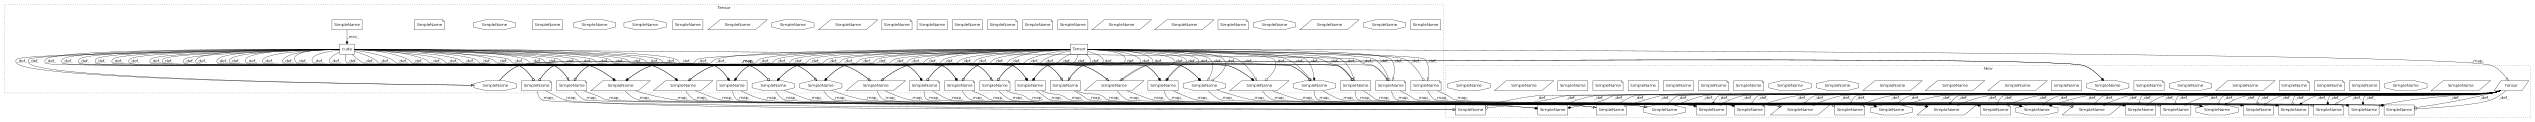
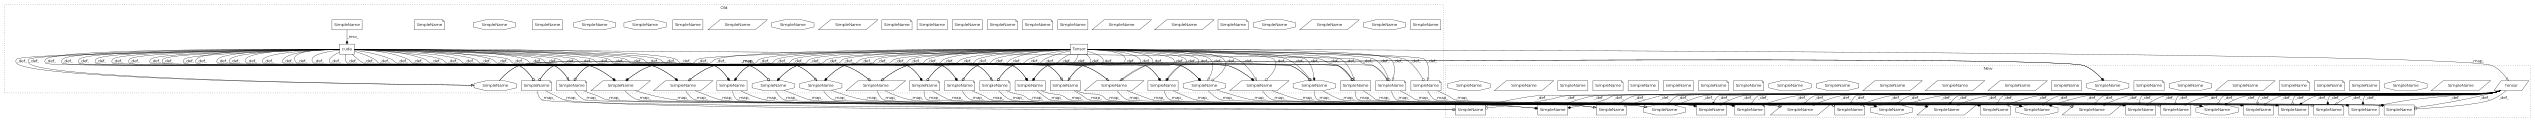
  digraph {
    fontname=Montserrat
    node [a=42 l=7 s=6720 shape=box fontname=Montserrat]
    edge [arrowhead=odot fontname=Montserrat]
    n1 [a=32 l="7,1" label=Tensor s="5931,5944"]
    n2 [l=8 label=SimpleName]
    n3 [l=8 label=SimpleName shape=note]
    n4 [label=SimpleName s=6177 shape=octagon]
    n5 [label=SimpleName s=6177 shape=note]
    n6 [l=6 label=SimpleName s=6846 shape=parallelogram]
    n7 [l=6 label=SimpleName s=6846 shape=note]
    n8 [label=SimpleName s=7331 shape=octagon]
    n9 [label=SimpleName s=7331]
    n10 [a=32 l=6 label=cuda s=5807]
    n11 [l=6 label=SimpleName s=5918 shape=note]
    n12 [l=6 label=SimpleName s=5918 shape=note]
    n13 [label=SimpleName s=6652 shape=parallelogram]
    n14 [label=SimpleName s=6652 shape=note]
    n15 [l=8 label=SimpleName s=7102 shape=parallelogram]
    n16 [l=8 label=SimpleName s=7102 shape=parallelogram]
    n17 [label=SimpleName s=5777]
    n18 [label=SimpleName s=5777 shape=octagon]
    n19 [label=SimpleName s=6057 shape=note]
    n20 [label=SimpleName s=6057 shape=note]
    n21 [label=SimpleName s=6686 shape=note]
    n22 [label=SimpleName s=6686]
    n23 [label=SimpleName s=6788]
    n24 [label=SimpleName s=6788 shape=parallelogram]
    n25 [l=8 label=SimpleName s=7441]
    n26 [l=8 label=SimpleName s=7441]
    n27 [label=SimpleName s=7481 shape=note]
    n28 [label=SimpleName s=7481 shape=parallelogram]
    n29 [l=8 label=SimpleName s=6922 shape=parallelogram]
    n30 [l=8 label=SimpleName s=6922 shape=parallelogram]
    n31 [label=SimpleName s=6992 shape=octagon]
    n32 [label=SimpleName s=6992 shape=octagon]
    n33 [label=SimpleName s=6618 shape=parallelogram]
    n34 [label=SimpleName s=6618]
    n35 [label=SimpleName s=7142]
    n36 [label=SimpleName s=7142 shape=octagon]
    n37 [label=SimpleName s=6324 shape=octagon]
    n38 [label=SimpleName s=6324 shape=octagon]
    n39 [l=9 label=SimpleName s=7029 shape=octagon]
    n40 [l=9 label=SimpleName s=7029 shape=parallelogram]
    n41 [l=8 label=SimpleName s=7261]
    n42 [l=8 label=SimpleName s=7261 shape=octagon]
    n43 [l=9 label=SimpleName s=7368 shape=octagon]
    n44 [l=9 label=SimpleName s=7368]
    n45 [label=SimpleName s=6471 shape=note]
    n46 [label=SimpleName s=6471 shape=note]
    n47 [label=SimpleName l="" s=""]
    n48 [a=32 l="7,1" label=Tensor s="5917,5930" shape=parallelogram]
    n49 [l=8 label=SimpleName s=6723 shape=parallelogram]
    n50 [l=8 label=SimpleName s=6723 shape=note]
    n51 [label=SimpleName s=6180 shape=octagon]
    n52 [label=SimpleName s=6180 shape=octagon]
    n53 [l=6 label=SimpleName s=6849]
    n54 [l=6 label=SimpleName s=6849]
    n55 [label=SimpleName s=7334 shape=note]
    n56 [label=SimpleName s=7334]
    n57 [l=6 label=SimpleName s=5904 shape=note]
    n58 [l=6 label=SimpleName s=5904]
    n59 [label=SimpleName s=6655 shape=parallelogram]
    n60 [label=SimpleName s=6655 shape=parallelogram]
    n61 [l=8 label=SimpleName s=7105 shape=octagon]
    n62 [l=8 label=SimpleName s=7105 shape=octagon]
    n63 [label=SimpleName s=5770 shape=note]
    n64 [label=SimpleName s=5770 shape=octagon]
    n65 [label=SimpleName s=6068]
    n66 [label=SimpleName s=6068]
    n67 [label=SimpleName s=6689 shape=parallelogram]
    n68 [label=SimpleName s=6689]
    n69 [label=SimpleName s=6791 shape=parallelogram]
    n70 [label=SimpleName s=6791]
    n71 [l=8 label=SimpleName s=7444 shape=parallelogram]
    n72 [l=8 label=SimpleName s=7444 shape=octagon]
    n73 [label=SimpleName s=7484 shape=octagon]
    n74 [label=SimpleName s=7484 shape=note]
    n75 [l=8 label=SimpleName s=6925 shape=octagon]
    n76 [l=8 label=SimpleName s=6925 shape=note]
    n77 [label=SimpleName s=6995 shape=note]
    n78 [label=SimpleName s=6995 shape=note]
    n79 [label=SimpleName s=6621 shape=note]
    n80 [label=SimpleName s=6621 shape=parallelogram]
    n81 [label=SimpleName s=7145]
    n82 [label=SimpleName s=7145 shape=parallelogram]
    n83 [label=SimpleName s=6327]
    n84 [label=SimpleName s=6327 shape=octagon]
    n85 [l=9 label=SimpleName s=7032 shape=note]
    n86 [l=9 label=SimpleName s=7032]
    n87 [l=8 label=SimpleName s=7264]
    n88 [l=8 label=SimpleName s=7264]
    n89 [l=9 label=SimpleName s=7371 shape=parallelogram]
    n90 [l=9 label=SimpleName s=7371 shape=note]
    n91 [label=SimpleName s=6474 shape=octagon]
    n92 [label=SimpleName s=6474]
    subgraph cluster_1 {
-     label=Tensor
+     label=Old
      style=dotted
      n1
      n2
      n3
      n4
      n5
      n6
      n7
      n8
      n9
      n10
      n11
      n12
      n13
      n14
      n15
      n16
      n17
      n18
      n19
      n20
      n21
      n22
      n23
      n24
      n25
      n26
      n27
      n28
      n29
      n30
      n31
      n32
      n33
      n34
      n35
      n36
      n37
      n38
      n39
      n40
      n41
      n42
      n43
      n44
      n45
      n46
      n47
    }
    subgraph cluster_2 {
      label=New
      style=dotted
      n48
      n49
      n50
      n51
      n52
      n53
      n54
      n55
      n56
      n57
      n58
      n59
      n60
      n61
      n62
      n63
      n64
      n65
      n66
      n67
      n68
      n69
      n70
      n71
      n72
      n73
      n74
      n75
      n76
      n77
      n78
      n79
      n80
      n81
      n82
      n83
      n84
      n85
      n86
      n87
      n88
      n89
      n90
      n91
      n92
    }
    n1 -> n3 [label=_def_]
    n1 -> n3 [label=_def_]
    n1 -> n5 [label=_def_]
    n1 -> n5 [label=_def_]
    n1 -> n7 [label=_def_]
    n1 -> n7 [label=_def_]
    n1 -> n9 [label=_def_ arrowhead=onormal]
    n1 -> n9 [label=_def_ arrowhead=diamond]
    n1 -> n12 [label=_def_ arrowhead=onormal]
    n1 -> n12 [label=_def_]
    n1 -> n14 [label=_def_ arrowhead=onormal]
    n1 -> n14 [label=_def_]
    n1 -> n16 [label=_def_ arrowhead=onormal]
    n1 -> n16 [label=_def_]
    n1 -> n20 [label=_def_ arrowhead=onormal]
    n1 -> n20 [label=_def_]
    n1 -> n22 [label=_def_ arrowhead=diamond]
    n1 -> n22 [label=_def_]
    n1 -> n24 [label=_def_ arrowhead=onormal]
    n1 -> n24 [label=_def_ arrowhead=onormal]
    n1 -> n26 [label=_def_ arrowhead=diamond]
    n1 -> n26 [label=_def_]
    n1 -> n28 [label=_def_]
    n1 -> n28 [label=_def_ arrowhead=diamond]
    n1 -> n30 [label=_def_ arrowhead=onormal]
    n1 -> n30 [label=_def_]
    n1 -> n32 [label=_def_ arrowhead=onormal]
    n1 -> n32 [label=_def_ arrowhead=diamond]
    n1 -> n34 [label=_def_ arrowhead=onormal]
    n1 -> n34 [label=_def_ arrowhead=onormal]
    n1 -> n36 [label=_def_ arrowhead=diamond]
    n1 -> n36 [label=_def_ arrowhead=onormal]
    n1 -> n38 [label=_def_ arrowhead=onormal]
    n1 -> n38 [label=_def_]
    n1 -> n40 [label=_def_]
    n1 -> n40 [label=_def_ arrowhead=onormal]
    n1 -> n42 [label=_def_]
    n1 -> n42 [label=_def_ arrowhead=diamond]
    n1 -> n44 [label=_def_ arrowhead=onormal]
    n1 -> n44 [label=_def_]
    n1 -> n46 [label=_def_]
    n1 -> n46 [label=_def_ arrowhead=onormal]
    n1 -> n48 [label=_map_ arrowhead=onormal]
    n3 -> n50 [label=_map_ arrowhead=diamond]
    n3 -> n50 [label=_map_]
    n5 -> n52 [label=_map_]
    n5 -> n52 [label=_map_ arrowhead=diamond]
    n7 -> n54 [label=_map_ arrowhead=onormal]
    n7 -> n54 [label=_map_]
    n9 -> n56 [label=_map_ arrowhead=diamond]
    n9 -> n56 [label=_map_]
    n10 -> n3 [label=_def_ arrowhead=onormal]
    n10 -> n3 [label=_def_ arrowhead=onormal]
    n10 -> n5 [label=_def_]
    n10 -> n5 [label=_def_ arrowhead=diamond]
    n10 -> n7 [label=_def_]
    n10 -> n7 [label=_def_]
    n10 -> n9 [label=_def_ arrowhead=onormal]
    n10 -> n9 [label=_def_ arrowhead=diamond]
    n10 -> n14 [label=_def_ arrowhead=diamond]
    n10 -> n14 [label=_def_]
    n10 -> n16 [label=_def_ arrowhead=diamond]
    n10 -> n16 [label=_def_ arrowhead=onormal]
    n10 -> n18 [label=_def_ arrowhead=onormal]
    n10 -> n18 [label=_def_ arrowhead=onormal]
    n10 -> n20 [label=_def_ arrowhead=onormal]
    n10 -> n20 [label=_def_ arrowhead=onormal]
    n10 -> n22 [label=_def_ arrowhead=diamond]
    n10 -> n22 [label=_def_]
    n10 -> n24 [label=_def_ arrowhead=onormal]
    n10 -> n24 [label=_def_ arrowhead=onormal]
    n10 -> n26 [label=_def_ arrowhead=diamond]
    n10 -> n26 [label=_def_ arrowhead=diamond]
    n10 -> n28 [label=_def_]
    n10 -> n28 [label=_def_ arrowhead=diamond]
    n10 -> n30 [label=_def_]
    n10 -> n30 [label=_def_ arrowhead=onormal]
    n10 -> n32 [label=_def_]
    n10 -> n32 [label=_def_]
    n10 -> n34 [label=_def_ arrowhead=onormal]
    n10 -> n34 [label=_def_ arrowhead=onormal]
    n10 -> n36 [label=_def_ arrowhead=onormal]
    n10 -> n36 [label=_def_ arrowhead=onormal]
    n10 -> n38 [label=_def_ arrowhead=diamond]
    n10 -> n38 [label=_def_ arrowhead=diamond]
    n10 -> n40 [label=_def_ arrowhead=onormal]
    n10 -> n40 [label=_def_ arrowhead=diamond]
    n10 -> n42 [label=_def_]
    n10 -> n42 [label=_def_]
    n10 -> n44 [label=_def_]
    n10 -> n44 [label=_def_]
    n10 -> n46 [label=_def_]
    n10 -> n46 [label=_def_ arrowhead=onormal]
    n12 -> n58 [label=_map_ arrowhead=diamond]
    n12 -> n58 [label=_map_ arrowhead=diamond]
    n14 -> n60 [label=_map_ arrowhead=diamond]
    n14 -> n60 [label=_map_]
    n16 -> n62 [label=_map_ arrowhead=onormal]
    n16 -> n62 [label=_map_ arrowhead=onormal]
    n18 -> n64 [label=_map_]
    n18 -> n64 [label=_map_ arrowhead=diamond]
    n20 -> n66 [label=_map_ arrowhead=diamond]
    n20 -> n66 [label=_map_]
    n22 -> n68 [label=_map_ arrowhead=onormal]
    n22 -> n68 [label=_map_]
    n24 -> n70 [label=_map_ arrowhead=onormal]
    n24 -> n70 [label=_map_ arrowhead=diamond]
    n26 -> n72 [label=_map_ arrowhead=diamond]
    n26 -> n72 [label=_map_ arrowhead=onormal]
    n28 -> n74 [label=_map_ arrowhead=onormal]
    n28 -> n74 [label=_map_ arrowhead=onormal]
    n30 -> n76 [label=_map_]
    n30 -> n76 [label=_map_]
    n32 -> n78 [label=_map_ arrowhead=diamond]
    n32 -> n78 [label=_map_]
    n34 -> n80 [label=_map_]
    n34 -> n80 [label=_map_]
    n36 -> n82 [label=_map_]
    n36 -> n82 [label=_map_ arrowhead=onormal]
    n38 -> n84 [label=_map_ arrowhead=diamond]
    n38 -> n84 [label=_map_ arrowhead=onormal]
    n40 -> n86 [label=_map_ arrowhead=diamond]
    n40 -> n86 [label=_map_ arrowhead=onormal]
    n42 -> n88 [label=_map_ arrowhead=onormal]
    n42 -> n88 [label=_map_ arrowhead=diamond]
    n44 -> n90 [label=_map_ arrowhead=onormal]
    n44 -> n90 [label=_map_]
    n46 -> n92 [label=_map_]
    n46 -> n92 [label=_map_ arrowhead=diamond]
    n47 -> n10 [label=_recv_ arrowhead=diamond]
    n48 -> n50 [label=_def_]
    n48 -> n50 [label=_def_]
    n48 -> n52 [label=_def_ arrowhead=onormal]
    n48 -> n52 [label=_def_ arrowhead=onormal]
    n48 -> n54 [label=_def_]
    n48 -> n54 [label=_def_]
    n48 -> n56 [label=_def_ arrowhead=diamond]
    n48 -> n56 [label=_def_]
    n48 -> n58 [label=_def_]
    n48 -> n58 [label=_def_]
    n48 -> n60 [label=_def_ arrowhead=diamond]
    n48 -> n60 [label=_def_]
    n48 -> n62 [label=_def_]
    n48 -> n62 [label=_def_ arrowhead=onormal]
    n48 -> n66 [label=_def_ arrowhead=onormal]
    n48 -> n66 [label=_def_ arrowhead=diamond]
    n48 -> n68 [label=_def_]
    n48 -> n68 [label=_def_]
    n48 -> n70 [label=_def_]
    n48 -> n70 [label=_def_]
    n48 -> n72 [label=_def_]
    n48 -> n72 [label=_def_ arrowhead=diamond]
    n48 -> n74 [label=_def_ arrowhead=diamond]
    n48 -> n74 [label=_def_ arrowhead=onormal]
    n48 -> n76 [label=_def_ arrowhead=onormal]
    n48 -> n76 [label=_def_]
    n48 -> n78 [label=_def_]
    n48 -> n78 [label=_def_]
    n48 -> n80 [label=_def_]
    n48 -> n80 [label=_def_ arrowhead=diamond]
    n48 -> n82 [label=_def_ arrowhead=onormal]
    n48 -> n82 [label=_def_]
    n48 -> n84 [label=_def_]
    n48 -> n84 [label=_def_ arrowhead=diamond]
    n48 -> n86 [label=_def_ arrowhead=onormal]
    n48 -> n86 [label=_def_]
    n48 -> n88 [label=_def_]
    n48 -> n88 [label=_def_ arrowhead=diamond]
    n48 -> n90 [label=_def_ arrowhead=diamond]
    n48 -> n90 [label=_def_ arrowhead=onormal]
    n48 -> n92 [label=_def_ arrowhead=diamond]
    n48 -> n92 [label=_def_]
  }
